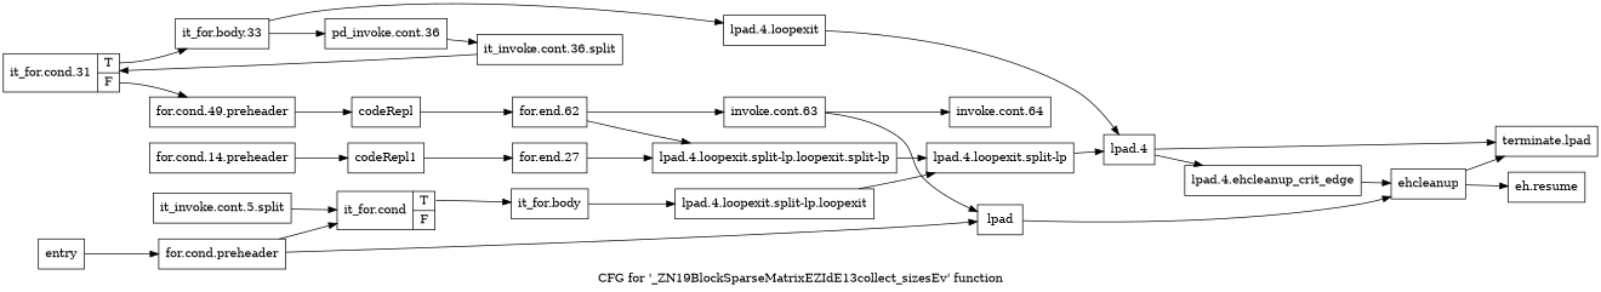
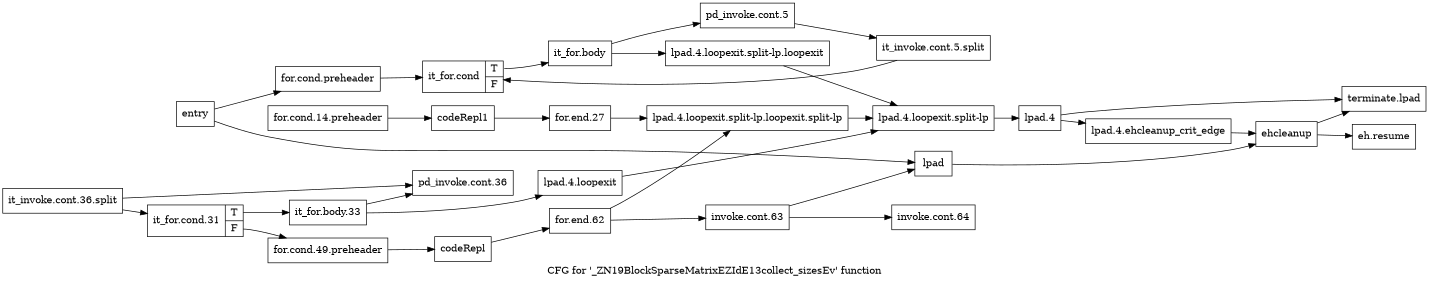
  digraph {
    label="CFG for '_ZN19BlockSparseMatrixEZIdE13collect_sizesEv' function"
    rankdir=LR
    node [shape=record]
    n1 [label="{entry}"]
    n2 [label="{for.cond.preheader}"]
    n3 [label="{lpad}"]
    n4 [label="{it_for.cond|{<s0>T|<s1>F}}"]
    n5 [label="{ehcleanup}"]
    n6 [label="{it_for.body}"]
    n7 [label="{terminate.lpad}"]
    n8 [label="{eh.resume}"]
+   n9 [label="{pd_invoke.cont.5}"]
    n10 [label="{lpad.4.loopexit.split-lp.loopexit}"]
    n11 [label="{for.cond.14.preheader}"]
    n12 [label="{codeRepl1}"]
    n13 [label="{it_invoke.cont.5.split}"]
    n14 [label="{lpad.4.loopexit.split-lp}"]
    n15 [label="{for.end.27}"]
    n16 [label="{lpad.4.loopexit.split-lp.loopexit.split-lp}"]
    n17 [label="{lpad.4}"]
    n18 [label="{lpad.4.loopexit}"]
    n19 [label="{lpad.4.ehcleanup_crit_edge}"]
    n20 [label="{it_for.cond.31|{<s0>T|<s1>F}}"]
    n21 [label="{it_for.body.33}"]
    n22 [label="{for.cond.49.preheader}"]
    n23 [label="{pd_invoke.cont.36}"]
    n24 [label="{codeRepl}"]
    n25 [label="{it_invoke.cont.36.split}"]
    n26 [label="{for.end.62}"]
    n27 [label="{invoke.cont.63}"]
    n28 [label="{invoke.cont.64}"]
    n1 -> n2
-   n2 -> n3
+   n1 -> n3
    n2 -> n4
    n3 -> n5
    n4 -> n6 [tailport=s0]
    n5 -> n7
    n5 -> n8
+   n6 -> n9
    n6 -> n10
+   n9 -> n13
    n10 -> n14
    n11 -> n12
    n12 -> n15
    n13 -> n4
    n14 -> n17
    n15 -> n16
    n16 -> n14
    n17 -> n7
    n17 -> n19
-   n18 -> n17
+   n18 -> n14
    n19 -> n5
    n20 -> n21 [tailport=s0]
    n20 -> n22 [tailport=s1]
    n21 -> n18
    n21 -> n23
    n22 -> n24
-   n23 -> n25
+   n25 -> n23
    n24 -> n26
    n25 -> n20
    n26 -> n16
    n26 -> n27
    n27 -> n3
    n27 -> n28
  }
